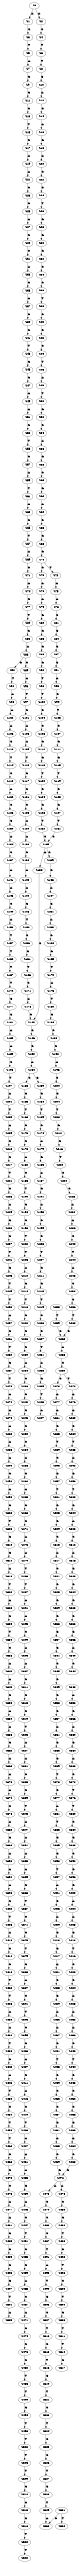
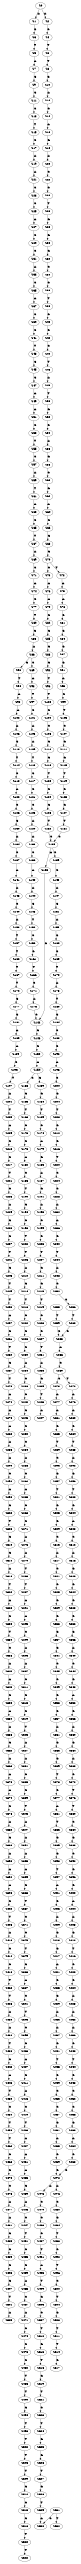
  strict digraph {
    S0
    S1
    S2
    S3
    S4
    S5
    S6
    S7
    S8
    S9
    S10
    S11
    S12
    S13
    S14
    S15
    S16
    S17
    S18
    S19
    S20
    S21
    S22
    S23
    S24
    S25
    S26
    S27
    S28
    S29
    S30
    S31
    S32
    S33
    S34
    S35
    S36
    S37
    S38
    S39
    S40
    S41
    S42
    S43
    S44
    S45
    S46
    S47
    S48
    S49
    S50
    S51
    S52
    S53
    S54
    S55
    S56
    S57
    S58
    S59
    S60
    S61
    S62
    S63
    S64
    S65
    S66
    S67
    S68
    S69
    S70
    S71
    S72
    S73
    S74
    S75
    S76
    S77
    S78
    S79
    S80
    S81
    S82
    S83
    S84
    S85
    S86
    S87
    S88
    S89
    S90
    S91
    S92
    S93
    S94
    S95
    S96
    S97
    S98
    S99
    S100
    S101
    S102
    S103
    S104
    S105
    S106
    S107
    S108
    S109
    S110
    S111
    S112
    S113
    S114
    S115
    S116
    S117
    S118
    S119
    S120
    S121
    S122
    S123
    S124
    S125
    S126
    S127
    S128
    S129
    S130
    S131
    S132
    S133
    S134
    S135
    S136
    S137
    S138
    S139
    S140
    S141
    S142
    S143
    S144
    S145
    S146
    S147
    S148
    S149
    S150
    S151
    S152
    S153
    S154
    S155
    S156
    S157
    S158
    S159
    S160
    S161
    S162
    S163
    S164
    S165
    S166
    S167
    S168
    S169
    S170
    S171
    S172
    S173
    S174
    S175
    S176
    S177
    S178
    S179
    S180
    S181
    S182
    S183
    S184
    S185
    S186
    S187
    S188
    S189
    S190
    S191
    S192
    S193
    S194
    S195
    S196
    S197
    S198
    S199
    S200
    S201
    S202
    S203
    S204
    S205
    S206
    S207
    S208
    S209
    S210
    S211
    S212
    S213
    S214
    S215
    S216
    S217
    S218
    S219
    S220
    S221
    S222
    S223
    S224
    S225
    S226
    S227
    S228
    S229
    S230
    S231
    S232
    S233
    S234
    S235
    S236
    S237
    S238
    S239
    S240
    S241
    S242
    S243
    S244
    S245
    S246
    S247
    S248
    S249
    S250
    S252
    S253
    S254
    S256
    S257
    S258
    S255
    S259
    S260
    S261
    S262
    S263
    S264
    S265
    S266
    S267
    S268
    S269
    S270
    S271
    S272
    S273
    S274
    S275
    S276
    S277
    S278
    S279
    S280
    S281
    S282
    S283
    S284
    S285
    S286
    S287
    S288
    S289
    S290
    S291
    S292
    S293
    S294
    S295
    S296
    S297
    S298
    S299
    S300
    S301
    S302
    S303
    S304
    S305
    S306
    S307
    S308
    S309
    S310
    S311
    S312
    S313
    S314
    S315
    S316
    S317
    S318
    S319
    S320
    S321
    S322
    S323
    S324
    S325
    S326
    S327
    S328
    S329
    S330
    S331
    S332
    S333
    S334
    S335
    S336
    S337
    S338
    S339
    S340
    S341
    S342
    S343
    S344
    S345
    S346
    S347
    S348
    S349
    S350
    S351
    S352
    S353
    S354
    S355
    S356
    S357
    S358
    S359
    S360
    S361
    S362
    S363
    S364
    S365
    S366
    S367
    S368
    S369
    S370
    S371
    S372
    S373
    S374
    S375
    S376
    S377
    S378
    S379
    S380
    S381
    S382
    S383
    S384
    S385
    S386
    S387
    S388
    S389
    S390
    S391
    S392
    S393
    S394
    S395
    S396
    S397
    S398
    S399
    S400
    S401
    S402
    S403
    S404
    S405
    S406
    S407
    S408
    S409
    S410
    S411
    S412
    S413
    S414
    S415
    S416
    S417
    S418
    S419
    S420
    S421
    S422
    S423
    S424
    S425
    S426
    S427
    S428
    S429
    S430
    S431
    S432
    S433
    S434
    S435
    S436
    S437
    S438
    S439
    S440
    S441
    S442
    S443
    S444
    S445
    S446
    S447
    S448
    S449
    S450
    S451
    S452
    S453
    S454
    S455
    S456
    S457
    S458
    S459
    S460
    S461
    S462
    S463
    S464
    S465
    S466
    S467
    S468
    S469
    S470
    S471
    S472
    S473
    S474
    S475
    S476
    S477
    S478
    S479
    S480
    S481
    S482
    S483
    S484
    S485
    S486
    S487
    S488
    S489
    S490
    S491
    S492
    S493
    S494
    S495
    S496
    S497
    S498
    S499
    S500
    S501
    S502
    S503
    S504
    S505
    S506
    S507
    S508
    S509
    S510
    S511
    S512
    S513
    S514
    S515
    S516
    S517
    S518
    S519
    S520
    S521
    S522
    S523
    S524
    S525
    S526
    S527
    S528
    S529
    S530
    S531
    S532
    S0 -> S1 [label=A]
    S0 -> S2 [label=A]
    S1 -> S3 [label=G]
    S2 -> S4 [label=C]
    S3 -> S5 [label=T]
    S4 -> S6 [label=T]
    S5 -> S7 [label=A]
    S6 -> S8 [label=T]
    S7 -> S9 [label=G]
    S8 -> S10 [label=G]
    S9 -> S11 [label=G]
    S10 -> S12 [label=A]
    S11 -> S13 [label=C]
    S12 -> S14 [label=C]
    S13 -> S15 [label=T]
    S14 -> S16 [label=A]
    S15 -> S17 [label=C]
    S16 -> S18 [label=G]
    S17 -> S19 [label=A]
    S18 -> S20 [label=A]
    S19 -> S21 [label=A]
    S20 -> S22 [label=C]
    S21 -> S23 [label=C]
    S22 -> S24 [label=C]
    S23 -> S25 [label=C]
    S24 -> S26 [label=T]
    S25 -> S27 [label=A]
    S26 -> S28 [label=G]
    S27 -> S29 [label=C]
    S28 -> S30 [label=G]
    S29 -> S31 [label=C]
    S30 -> S32 [label=G]
    S31 -> S33 [label=A]
    S32 -> S34 [label=C]
    S33 -> S35 [label=C]
    S34 -> S36 [label=C]
    S35 -> S37 [label=A]
    S36 -> S38 [label=T]
    S37 -> S39 [label=C]
    S38 -> S40 [label=C]
    S39 -> S41 [label=C]
    S40 -> S42 [label=C]
    S41 -> S43 [label=T]
    S42 -> S44 [label=C]
    S43 -> S45 [label=G]
    S44 -> S46 [label=T]
    S45 -> S47 [label=G]
    S46 -> S48 [label=A]
    S47 -> S49 [label=A]
    S48 -> S50 [label=T]
    S49 -> S51 [label=A]
    S50 -> S52 [label=G]
    S51 -> S53 [label=G]
    S52 -> S54 [label=C]
    S53 -> S55 [label=T]
    S54 -> S56 [label=A]
    S55 -> S57 [label=C]
    S56 -> S58 [label=G]
    S57 -> S59 [label=A]
    S58 -> S60 [label=C]
    S59 -> S61 [label=T]
    S60 -> S62 [label=G]
    S61 -> S63 [label=A]
    S62 -> S64 [label=A]
    S63 -> S65 [label=C]
    S64 -> S66 [label=C]
    S65 -> S67 [label=T]
    S66 -> S68 [label=G]
    S67 -> S69 [label=A]
    S68 -> S70 [label=G]
    S69 -> S71 [label=C]
    S70 -> S72 [label=T]
    S70 -> S73 [label=C]
    S71 -> S74 [label=A]
    S72 -> S75 [label=A]
    S73 -> S76 [label=A]
    S74 -> S77 [label=G]
    S75 -> S78 [label=A]
    S76 -> S79 [label=A]
    S77 -> S80 [label=T]
    S78 -> S81 [label=C]
    S79 -> S82 [label=G]
    S80 -> S83 [label=G]
    S81 -> S84 [label=G]
    S82 -> S85 [label=G]
    S83 -> S86 [label=A]
    S84 -> S87 [label=G]
    S85 -> S88 [label=G]
    S86 -> S89 [label=C]
    S86 -> S90 [label=G]
    S87 -> S91 [label=G]
    S88 -> S92 [label=G]
    S89 -> S93 [label=A]
    S90 -> S94 [label=T]
    S91 -> S95 [label=A]
    S92 -> S96 [label=T]
    S93 -> S97 [label=T]
    S94 -> S98 [label=A]
    S95 -> S99 [label=C]
    S96 -> S100 [label=T]
    S97 -> S101 [label=C]
    S98 -> S102 [label=A]
    S99 -> S103 [label=T]
    S100 -> S104 [label=C]
    S101 -> S105 [label=A]
    S102 -> S106 [label=A]
    S103 -> S107 [label=C]
    S104 -> S108 [label=C]
    S105 -> S109 [label=A]
    S106 -> S110 [label=G]
    S107 -> S111 [label=G]
    S108 -> S112 [label=G]
    S109 -> S113 [label=T]
    S110 -> S114 [label=T]
    S111 -> S115 [label=G]
    S112 -> S116 [label=G]
    S113 -> S117 [label=G]
    S114 -> S118 [label=C]
    S115 -> S119 [label=T]
    S116 -> S120 [label=T]
    S117 -> S121 [label=G]
    S118 -> S122 [label=A]
    S119 -> S123 [label=C]
    S120 -> S124 [label=C]
    S121 -> S125 [label=C]
    S122 -> S126 [label=C]
    S123 -> S127 [label=G]
    S124 -> S128 [label=G]
    S125 -> S129 [label=A]
    S126 -> S130 [label=G]
    S127 -> S131 [label=T]
    S128 -> S132 [label=T]
    S129 -> S133 [label=A]
    S130 -> S134 [label=A]
    S131 -> S135 [label=C]
    S132 -> S135 [label=C]
    S133 -> S136 [label=C]
    S134 -> S137 [label=C]
    S135 -> S138 [label=A]
    S135 -> S139 [label=C]
    S136 -> S140 [label=A]
    S137 -> S141 [label=A]
    S138 -> S142 [label=C]
    S139 -> S143 [label=G]
    S140 -> S144 [label=A]
    S141 -> S145 [label=A]
    S142 -> S146 [label=G]
    S143 -> S147 [label=A]
    S144 -> S148 [label=G]
    S145 -> S149 [label=C]
    S146 -> S150 [label=G]
    S147 -> S151 [label=G]
    S148 -> S152 [label=T]
    S149 -> S153 [label=A]
    S150 -> S154 [label=A]
    S151 -> S155 [label=A]
    S152 -> S156 [label=C]
    S153 -> S157 [label=T]
    S154 -> S158 [label=C]
    S154 -> S159 [label=G]
    S155 -> S160 [label=G]
    S156 -> S161 [label=G]
    S157 -> S162 [label=T]
    S158 -> S163 [label=G]
    S159 -> S164 [label=G]
    S160 -> S165 [label=G]
    S161 -> S166 [label=T]
    S162 -> S167 [label=T]
    S163 -> S168 [label=T]
    S164 -> S169 [label=T]
    S165 -> S170 [label=T]
    S166 -> S171 [label=C]
    S167 -> S172 [label=T]
    S168 -> S173 [label=C]
    S169 -> S174 [label=C]
    S170 -> S175 [label=A]
    S171 -> S176 [label=A]
    S172 -> S177 [label=G]
    S173 -> S178 [label=C]
    S174 -> S179 [label=A]
    S175 -> S180 [label=T]
    S176 -> S142 [label=C]
    S177 -> S181 [label=G]
    S178 -> S182 [label=A]
    S179 -> S183 [label=G]
    S180 -> S184 [label=G]
    S181 -> S185 [label=A]
    S182 -> S186 [label=C]
    S183 -> S187 [label=A]
    S184 -> S188 [label=C]
    S185 -> S189 [label=A]
    S186 -> S190 [label=T]
    S187 -> S191 [label=G]
    S188 -> S192 [label=G]
    S189 -> S193 [label=C]
    S190 -> S194 [label=G]
    S191 -> S195 [label=A]
    S192 -> S196 [label=A]
    S193 -> S197 [label=T]
    S194 -> S198 [label=C]
    S195 -> S199 [label=C]
    S196 -> S200 [label=C]
    S197 -> S201 [label=A]
    S198 -> S202 [label=T]
    S199 -> S203 [label=C]
    S200 -> S204 [label=G]
    S201 -> S205 [label=T]
    S202 -> S206 [label=T]
    S203 -> S207 [label=T]
    S204 -> S208 [label=T]
    S205 -> S209 [label=A]
    S206 -> S210 [label=A]
    S207 -> S211 [label=G]
    S208 -> S212 [label=G]
    S209 -> S213 [label=C]
    S210 -> S214 [label=G]
    S211 -> S215 [label=G]
    S212 -> S216 [label=G]
    S213 -> S217 [label=C]
    S214 -> S218 [label=T]
    S215 -> S219 [label=T]
    S216 -> S220 [label=T]
    S217 -> S221 [label=T]
    S218 -> S222 [label=C]
    S219 -> S223 [label=C]
    S220 -> S224 [label=C]
    S221 -> S225 [label=C]
    S222 -> S226 [label=G]
    S223 -> S227 [label=C]
    S224 -> S228 [label=C]
    S225 -> S229 [label=A]
    S226 -> S230 [label=C]
    S227 -> S231 [label=T]
    S228 -> S232 [label=A]
    S229 -> S233 [label=G]
    S230 -> S234 [label=A]
    S231 -> S235 [label=A]
    S232 -> S236 [label=A]
    S233 -> S237 [label=G]
    S234 -> S238 [label=C]
    S235 -> S239 [label=G]
    S236 -> S240 [label=G]
    S237 -> S241 [label=T]
    S238 -> S242 [label=C]
    S239 -> S243 [label=T]
    S240 -> S244 [label=T]
    S241 -> S245 [label=G]
    S242 -> S246 [label=G]
    S243 -> S247 [label=A]
    S244 -> S248 [label=A]
    S245 -> S249 [label=T]
    S246 -> S250 [label=C]
    S248 -> S252 [label=C]
    S249 -> S253 [label=T]
    S250 -> S254 [label=C]
    S252 -> S256 [label=C]
    S253 -> S257 [label=A]
    S254 -> S258 [label=A]
    S256 -> S260 [label=T]
    S257 -> S261 [label=G]
    S258 -> S262 [label=C]
    S255 -> S259 [label=T]
    S259 -> S263 [label=C]
    S260 -> S263 [label=C]
    S261 -> S264 [label=T]
    S262 -> S265 [label=A]
    S263 -> S266 [label=A]
    S264 -> S267 [label=G]
    S265 -> S268 [label=C]
    S266 -> S269 [label=C]
    S267 -> S270 [label=T]
    S268 -> S271 [label=C]
    S269 -> S272 [label=T]
    S269 -> S273 [label=C]
    S270 -> S274 [label=A]
    S271 -> S275 [label=A]
    S272 -> S276 [label=A]
    S273 -> S277 [label=A]
    S274 -> S278 [label=A]
    S275 -> S279 [label=A]
    S276 -> S280 [label=A]
    S277 -> S281 [label=A]
    S278 -> S282 [label=A]
    S279 -> S283 [label=T]
    S280 -> S284 [label=C]
    S281 -> S285 [label=G]
    S282 -> S286 [label=A]
    S283 -> S287 [label=T]
    S284 -> S288 [label=T]
    S285 -> S289 [label=T]
    S286 -> S290 [label=A]
    S287 -> S291 [label=A]
    S288 -> S292 [label=A]
    S289 -> S293 [label=C]
    S290 -> S294 [label=C]
    S291 -> S295 [label=A]
    S292 -> S296 [label=G]
    S293 -> S297 [label=G]
    S294 -> S298 [label=A]
    S295 -> S299 [label=C]
    S296 -> S300 [label=T]
    S297 -> S301 [label=T]
    S298 -> S302 [label=G]
    S299 -> S303 [label=A]
    S300 -> S304 [label=G]
    S301 -> S305 [label=G]
    S302 -> S306 [label=T]
    S303 -> S307 [label=A]
    S304 -> S308 [label=A]
    S305 -> S309 [label=G]
    S306 -> S310 [label=G]
    S307 -> S311 [label=C]
    S308 -> S312 [label=C]
    S309 -> S313 [label=C]
    S310 -> S314 [label=G]
    S311 -> S315 [label=G]
    S312 -> S316 [label=A]
    S313 -> S317 [label=A]
    S314 -> S318 [label=A]
    S315 -> S319 [label=C]
    S316 -> S320 [label=G]
    S317 -> S321 [label=C]
    S318 -> S322 [label=T]
    S319 -> S323 [label=T]
    S320 -> S324 [label=G]
    S321 -> S325 [label=C]
    S322 -> S326 [label=A]
    S323 -> S327 [label=A]
    S324 -> S328 [label=G]
    S325 -> S329 [label=G]
    S326 -> S330 [label=C]
    S327 -> S331 [label=A]
    S328 -> S332 [label=C]
    S329 -> S333 [label=G]
    S330 -> S334 [label=T]
    S331 -> S335 [label=C]
    S332 -> S336 [label=G]
    S333 -> S337 [label=G]
    S334 -> S338 [label=C]
    S335 -> S339 [label=G]
    S336 -> S340 [label=A]
    S337 -> S341 [label=G]
    S338 -> S342 [label=A]
    S339 -> S343 [label=T]
    S340 -> S344 [label=C]
    S341 -> S345 [label=C]
    S342 -> S346 [label=A]
    S343 -> S347 [label=A]
+   S344 -> S348 [label=G]
    S345 -> S349 [label=C]
    S346 -> S350 [label=G]
    S347 -> S351 [label=A]
    S348 -> S352 [label=A]
    S349 -> S353 [label=G]
    S350 -> S354 [label=A]
    S351 -> S355 [label=A]
    S352 -> S356 [label=G]
    S353 -> S357 [label=C]
    S354 -> S358 [label=A]
    S355 -> S359 [label=A]
    S356 -> S360 [label=A]
    S357 -> S361 [label=A]
    S358 -> S362 [label=G]
    S359 -> S363 [label=G]
    S360 -> S364 [label=G]
    S361 -> S365 [label=G]
    S362 -> S366 [label=A]
    S363 -> S367 [label=T]
    S364 -> S368 [label=A]
    S365 -> S369 [label=G]
    S366 -> S370 [label=A]
    S367 -> S371 [label=C]
    S368 -> S372 [label=C]
    S369 -> S373 [label=T]
    S370 -> S374 [label=A]
    S371 -> S375 [label=C]
    S372 -> S376 [label=T]
    S373 -> S377 [label=C]
    S374 -> S378 [label=C]
    S375 -> S379 [label=T]
    S376 -> S380 [label=T]
    S377 -> S381 [label=A]
    S378 -> S382 [label=A]
    S379 -> S383 [label=G]
    S380 -> S384 [label=C]
    S381 -> S385 [label=T]
    S382 -> S386 [label=G]
    S383 -> S387 [label=A]
    S384 -> S388 [label=G]
    S385 -> S389 [label=G]
    S386 -> S390 [label=A]
    S387 -> S391 [label=C]
    S388 -> S392 [label=C]
    S389 -> S393 [label=G]
    S390 -> S394 [label=A]
    S391 -> S395 [label=T]
    S392 -> S396 [label=G]
    S393 -> S397 [label=T]
    S394 -> S398 [label=A]
    S395 -> S399 [label=C]
    S396 -> S400 [label=G]
    S397 -> S401 [label=A]
    S398 -> S402 [label=C]
    S399 -> S403 [label=C]
    S400 -> S404 [label=A]
    S401 -> S405 [label=C]
    S402 -> S406 [label=T]
    S403 -> S407 [label=A]
    S404 -> S408 [label=A]
    S405 -> S409 [label=A]
    S406 -> S410 [label=A]
    S407 -> S411 [label=G]
    S408 -> S412 [label=G]
    S409 -> S413 [label=G]
    S410 -> S414 [label=C]
    S411 -> S415 [label=A]
    S412 -> S416 [label=T]
    S413 -> S417 [label=G]
    S414 -> S418 [label=C]
    S415 -> S419 [label=C]
    S416 -> S420 [label=C]
    S417 -> S421 [label=A]
    S418 -> S422 [label=T]
    S419 -> S423 [label=T]
    S420 -> S424 [label=C]
    S421 -> S425 [label=C]
    S422 -> S426 [label=T]
    S423 -> S427 [label=A]
    S424 -> S428 [label=A]
    S425 -> S429 [label=G]
    S426 -> S430 [label=A]
    S427 -> S431 [label=A]
    S428 -> S432 [label=A]
    S429 -> S433 [label=A]
    S430 -> S434 [label=A]
    S431 -> S435 [label=A]
    S432 -> S436 [label=A]
    S433 -> S437 [label=A]
    S434 -> S438 [label=T]
    S435 -> S439 [label=G]
    S436 -> S440 [label=C]
    S437 -> S441 [label=G]
    S438 -> S442 [label=C]
    S439 -> S443 [label=A]
    S440 -> S444 [label=T]
    S441 -> S445 [label=T]
    S442 -> S446 [label=A]
    S443 -> S447 [label=C]
    S444 -> S448 [label=C]
    S445 -> S449 [label=C]
    S446 -> S450 [label=T]
    S447 -> S451 [label=T]
    S448 -> S452 [label=C]
    S449 -> S453 [label=C]
    S450 -> S454 [label=C]
    S451 -> S455 [label=C]
    S452 -> S456 [label=C]
    S453 -> S457 [label=C]
    S454 -> S458 [label=T]
    S455 -> S459 [label=G]
    S456 -> S460 [label=G]
    S457 -> S461 [label=G]
    S458 -> S462 [label=T]
    S459 -> S463 [label=A]
    S460 -> S464 [label=A]
    S461 -> S465 [label=A]
    S462 -> S466 [label=C]
    S463 -> S467 [label=C]
    S464 -> S468 [label=C]
    S465 -> S469 [label=C]
    S466 -> S470 [label=G]
    S467 -> S471 [label=A]
    S468 -> S472 [label=G]
    S469 -> S472 [label=G]
    S470 -> S473 [label=C]
    S471 -> S474 [label=C]
    S472 -> S475 [label=A]
    S472 -> S476 [label=A]
    S473 -> S477 [label=A]
    S474 -> S478 [label=C]
    S475 -> S479 [label=C]
    S476 -> S480 [label=C]
    S477 -> S481 [label=A]
    S478 -> S482 [label=C]
    S479 -> S483 [label=C]
    S480 -> S484 [label=G]
    S481 -> S485 [label=G]
    S482 -> S486 [label=T]
    S483 -> S487 [label=C]
    S484 -> S488 [label=T]
    S485 -> S489 [label=C]
    S486 -> S490 [label=T]
    S487 -> S491 [label=T]
    S488 -> S492 [label=C]
    S489 -> S493 [label=G]
    S490 -> S494 [label=G]
    S491 -> S495 [label=A]
    S492 -> S496 [label=T]
    S493 -> S497 [label=G]
    S494 -> S498 [label=T]
    S495 -> S499 [label=T]
    S496 -> S500 [label=C]
    S497 -> S501 [label=T]
    S498 -> S502 [label=T]
    S499 -> S503 [label=G]
    S500 -> S504 [label=T]
    S501 -> S505 [label=A]
    S502 -> S506 [label=T]
    S503 -> S507 [label=C]
    S504 -> S508 [label=G]
    S506 -> S509 [label=T]
    S507 -> S510 [label=T]
    S508 -> S511 [label=T]
    S509 -> S512 [label=G]
    S510 -> S513 [label=G]
    S511 -> S514 [label=T]
    S512 -> S515 [label=C]
    S513 -> S516 [label=T]
    S514 -> S517 [label=G]
    S515 -> S518 [label=G]
    S516 -> S519 [label=G]
    S518 -> S520 [label=T]
    S519 -> S521 [label=T]
    S520 -> S522 [label=T]
    S521 -> S523 [label=C]
    S523 -> S524 [label=T]
    S524 -> S525 [label=G]
    S525 -> S526 [label=G]
    S526 -> S527 [label=T]
    S527 -> S528 [label=G]
    S528 -> S529 [label=T]
    S529 -> S530 [label=A]
    S531 -> S530 [label=C]
    S531 -> S532 [label=T]
  }
